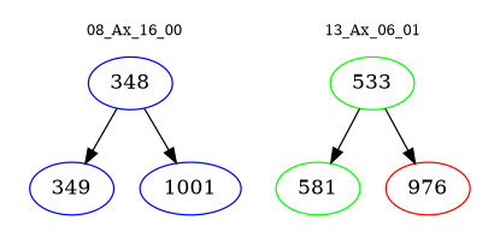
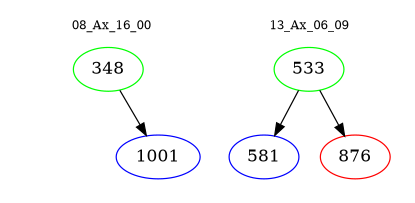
  digraph {
    node [color=blue]
    edge [color=black]
-   n1 [label=348]
-   n2 [label=349]
+   n1 [color=green label=348]
    n3 [label=1001]
    n4 [color=green label=533]
-   n5 [color=green label=581]
-   n6 [color=red label=976]
+   n5 [label=581]
+   n6 [color=red label=876]
    subgraph cluster_1 {
      color=white
      fontsize=10
      label="08_Ax_16_00"
      n1
-     n2
      n3
    }
    subgraph cluster_2 {
      color=white
      fontsize=10
-     label="13_Ax_06_01"
+     label="13_Ax_06_09"
      n4
      n5
      n6
    }
-   n1 -> n2
    n1 -> n3
    n4 -> n5
    n4 -> n6
  }
